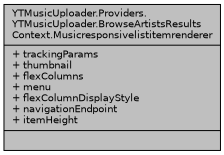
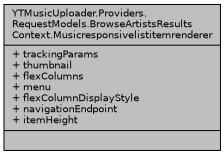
  digraph {
-   n1 [color=black fillcolor=grey75 fontcolor=black fontname=Helvetica fontsize=10 height=0.2 label="{YTMusicUploader.Providers.\lYTMusicUploader.BrowseArtistsResults\lContext.Musicresponsivelistitemrenderer\n|+ trackingParams\l+ thumbnail\l+ flexColumns\l+ menu\l+ flexColumnDisplayStyle\l+ navigationEndpoint\l+ itemHeight\l|}" shape=record style=filled width=0.4]
+   n1 [color=black fillcolor=grey75 fontcolor=black fontname=Helvetica fontsize=10 height=0.2 label="{YTMusicUploader.Providers.\lRequestModels.BrowseArtistsResults\lContext.Musicresponsivelistitemrenderer\n|+ trackingParams\l+ thumbnail\l+ flexColumns\l+ menu\l+ flexColumnDisplayStyle\l+ navigationEndpoint\l+ itemHeight\l|}" shape=record style=filled width=0.4]
  }
